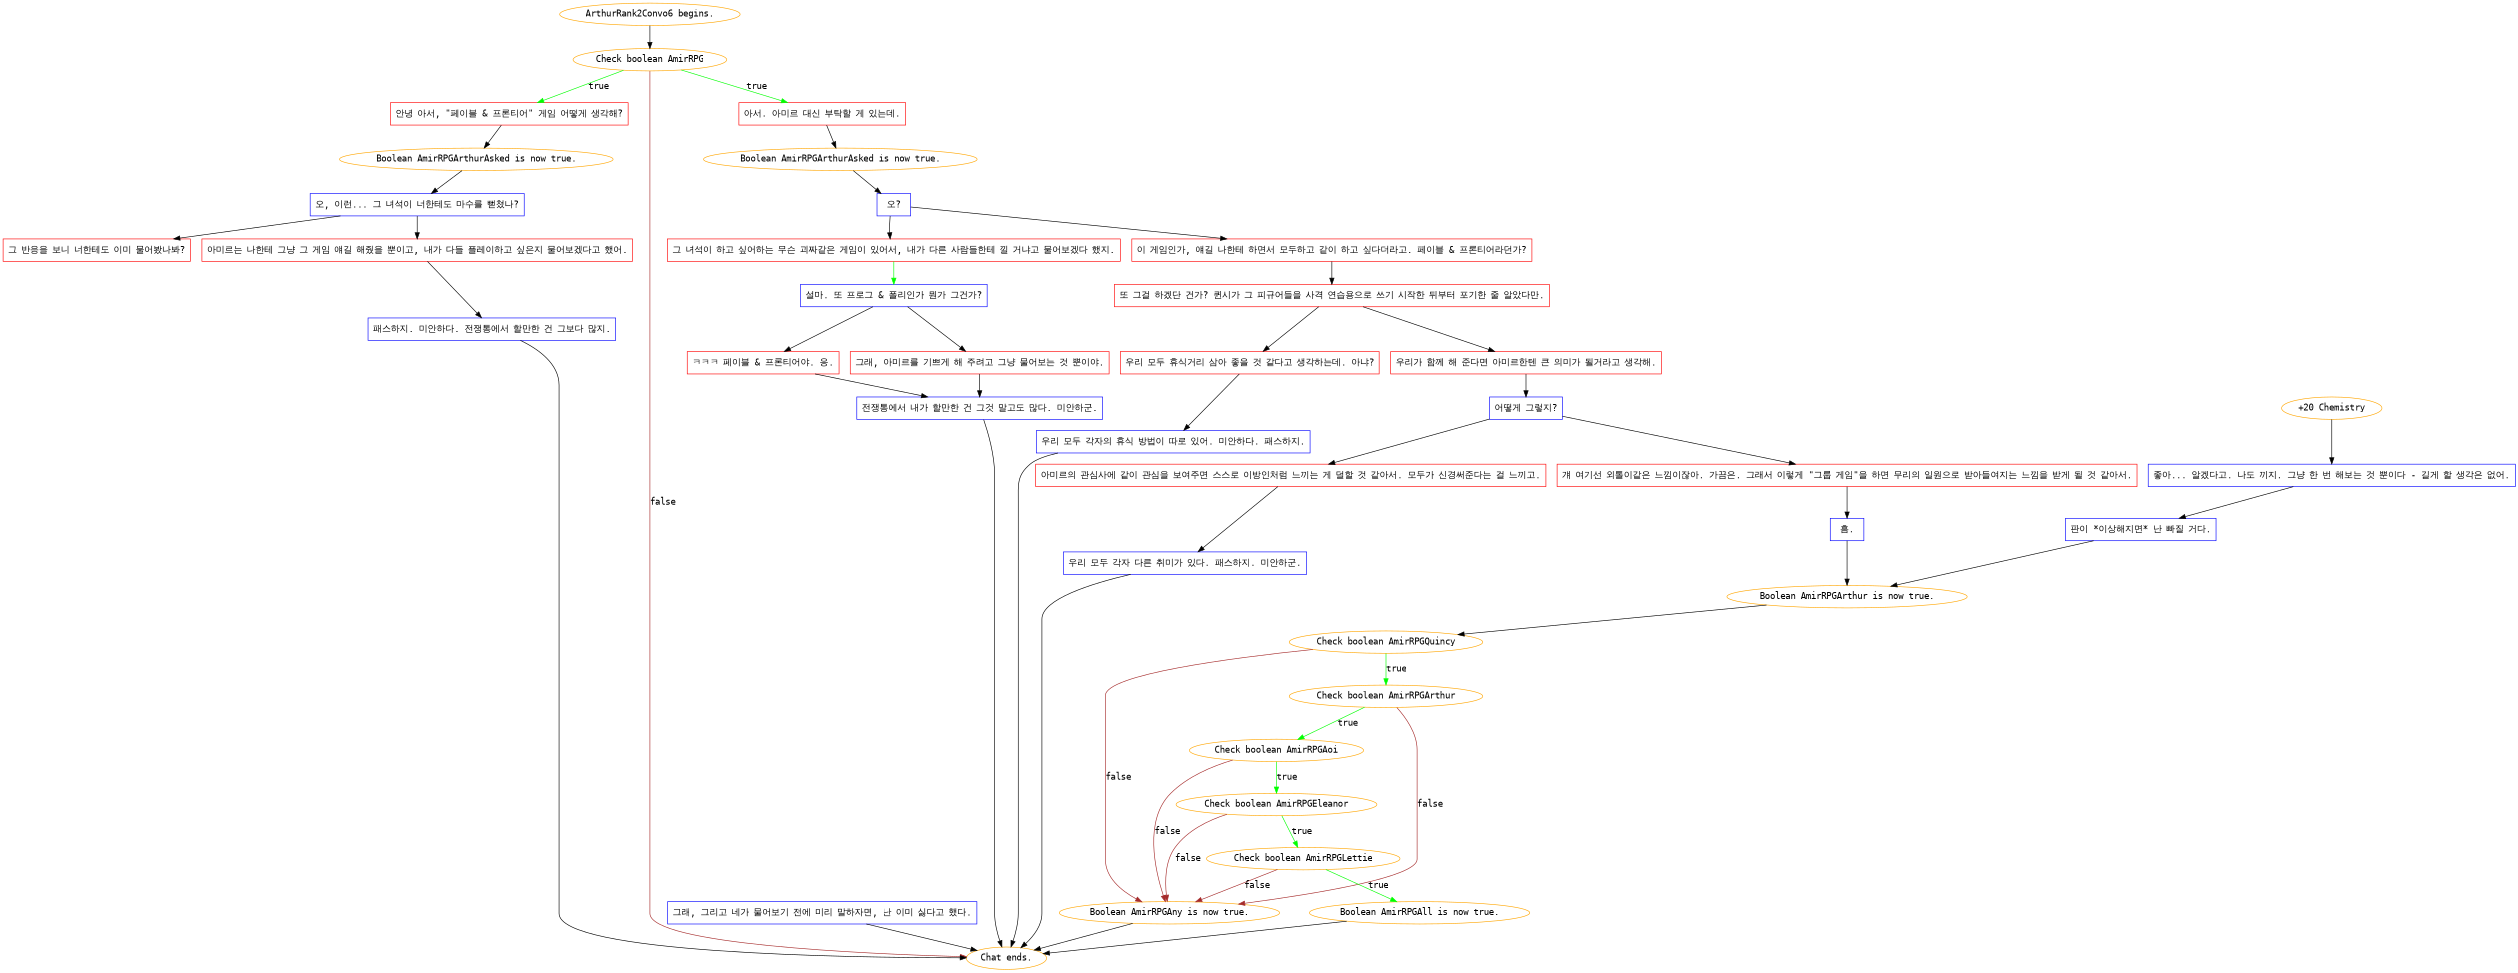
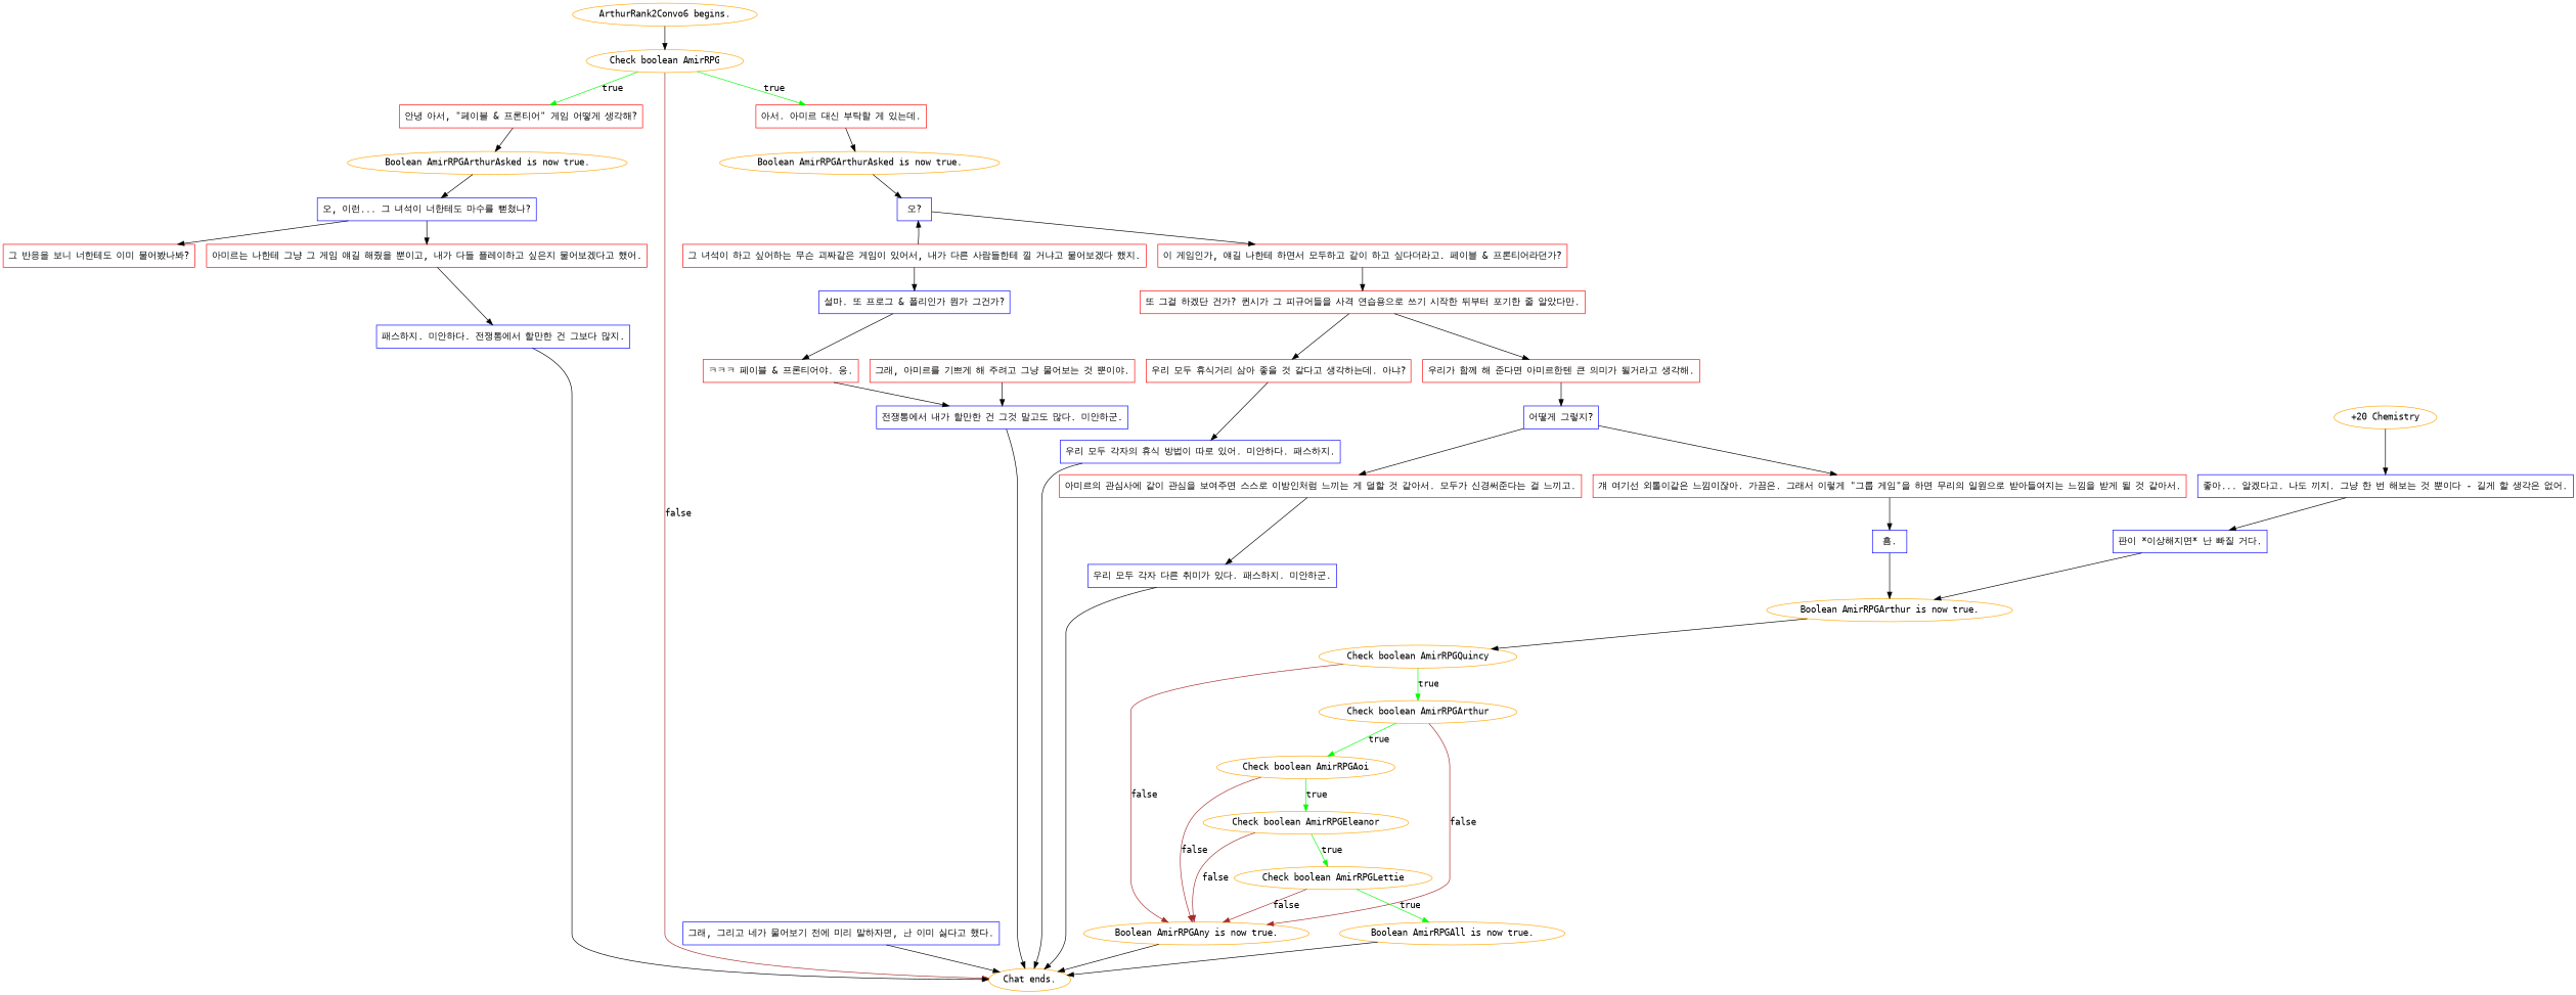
  digraph {
    fontname="DejaVu Sans Mono"
    node [color=orange fontname="DejaVu Sans Mono" shape=box]
    edge [fontname="DejaVu Sans Mono"]
    "ArthurRank2Convo6 begins." [shape=""]
    n2 [label="Check boolean AmirRPG" shape=""]
    n3 [color=red label="안녕 아서, \"페이블 & 프론티어\" 게임 어떻게 생각해?"]
    n4 [color=red label="아서. 아미르 대신 부탁할 게 있는데."]
    "Chat ends." [shape=""]
    n6 [label="Boolean AmirRPGArthurAsked is now true." shape=""]
    n7 [label="Boolean AmirRPGArthurAsked is now true." shape=""]
    n8 [color=blue label="오, 이런... 그 녀석이 너한테도 마수를 뻗쳤나?"]
    n9 [color=blue label="오?"]
    n10 [color=red label="그 반응을 보니 너한테도 이미 물어봤나봐?"]
    n11 [color=red label="아미르는 나한테 그냥 그 게임 얘길 해줬을 뿐이고, 내가 다들 플레이하고 싶은지 물어보겠다고 했어."]
    n12 [color=red label="이 게임인가, 얘길 나한테 하면서 모두하고 같이 하고 싶다더라고. 페이블 & 프론티어라던가?"]
    n13 [color=red label="그 녀석이 하고 싶어하는 무슨 괴짜같은 게임이 있어서, 내가 다른 사람들한테 낄 거냐고 물어보겠다 했지."]
    n14 [color=blue label="패스하지. 미안하다. 전쟁통에서 할만한 건 그보다 많지."]
    n15 [color=red label="또 그걸 하겠단 건가? 퀸시가 그 피규어들을 사격 연습용으로 쓰기 시작한 뒤부터 포기한 줄 알았다만."]
    n16 [color=blue label="설마. 또 프로그 & 폴리인가 뭔가 그건가?"]
    n17 [color=blue label="그래, 그리고 네가 물어보기 전에 미리 말하자면, 난 이미 싫다고 했다."]
    n18 [color=red label="우리 모두 휴식거리 삼아 좋을 것 같다고 생각하는데. 아냐?"]
    n19 [color=red label="우리가 함께 해 준다면 아미르한텐 큰 의미가 될거라고 생각해."]
    n20 [color=red label="ㅋㅋㅋ 페이블 & 프론티어야. 응."]
    n21 [color=red label="그래, 아미르를 기쁘게 해 주려고 그냥 물어보는 것 뿐이야."]
    n22 [color=blue label="우리 모두 각자의 휴식 방법이 따로 있어. 미안하다. 패스하지."]
    n23 [color=blue label="어떻게 그렇지?"]
    n24 [color=blue label="전쟁통에서 내가 할만한 건 그것 말고도 많다. 미안하군."]
    n25 [color=red label="걔 여기선 외톨이같은 느낌이잖아. 가끔은. 그래서 이렇게 \"그룹 게임\"을 하면 무리의 일원으로 받아들여지는 느낌을 받게 될 것 같아서."]
    n26 [color=red label="아미르의 관심사에 같이 관심을 보여주면 스스로 이방인처럼 느끼는 게 덜할 것 같아서. 모두가 신경써준다는 걸 느끼고."]
    n27 [color=blue label="흠."]
    n28 [color=blue label="우리 모두 각자 다른 취미가 있다. 패스하지. 미안하군."]
    n29 [label="Boolean AmirRPGArthur is now true." shape=""]
    n30 [label="+20 Chemistry" shape=""]
    n31 [color=blue label="좋아... 알겠다고. 나도 끼지. 그냥 한 번 해보는 것 뿐이다 - 길게 할 생각은 없어."]
    n32 [color=blue label="판이 *이상해지면* 난 빠질 거다."]
    n33 [label="Check boolean AmirRPGQuincy" shape=""]
    n34 [label="Check boolean AmirRPGArthur" shape=""]
    n35 [label="Boolean AmirRPGAny is now true." shape=""]
    n36 [label="Check boolean AmirRPGAoi" shape=""]
    n37 [label="Check boolean AmirRPGEleanor" shape=""]
    n38 [label="Check boolean AmirRPGLettie" shape=""]
    n39 [label="Boolean AmirRPGAll is now true." shape=""]
    "ArthurRank2Convo6 begins." -> n2
    n2 -> n3 [color=green label=true]
    n2 -> n4 [color=green label=true]
    n2 -> "Chat ends." [color=brown label=false]
    n3 -> n6
    n4 -> n7
    n6 -> n8
    n7 -> n9
    n8 -> n10
    n8 -> n11
    n9 -> n12
-   n9 -> n13
+   n13 -> n9
    n11 -> n14
    n12 -> n15
-   n13 -> n16 [color=green]
+   n13 -> n16
    n14 -> "Chat ends."
    n15 -> n18
    n15 -> n19
    n16 -> n20
-   n16 -> n21
    n17 -> "Chat ends."
    n18 -> n22
    n19 -> n23
    n20 -> n24
    n21 -> n24
    n22 -> "Chat ends."
    n23 -> n25
    n23 -> n26
    n24 -> "Chat ends."
    n25 -> n27
    n26 -> n28
    n27 -> n29
    n28 -> "Chat ends."
    n29 -> n33
    n30 -> n31
    n31 -> n32
    n32 -> n29
    n33 -> n34 [color=green label=true]
    n33 -> n35 [color=brown label=false]
    n34 -> n35 [color=brown label=false]
    n34 -> n36 [color=green label=true]
    n35 -> "Chat ends."
    n36 -> n35 [color=brown label=false]
    n36 -> n37 [color=green label=true]
    n37 -> n35 [color=brown label=false]
    n37 -> n38 [color=green label=true]
    n38 -> n35 [color=brown label=false]
    n38 -> n39 [color=green label=true]
    n39 -> "Chat ends."
  }
